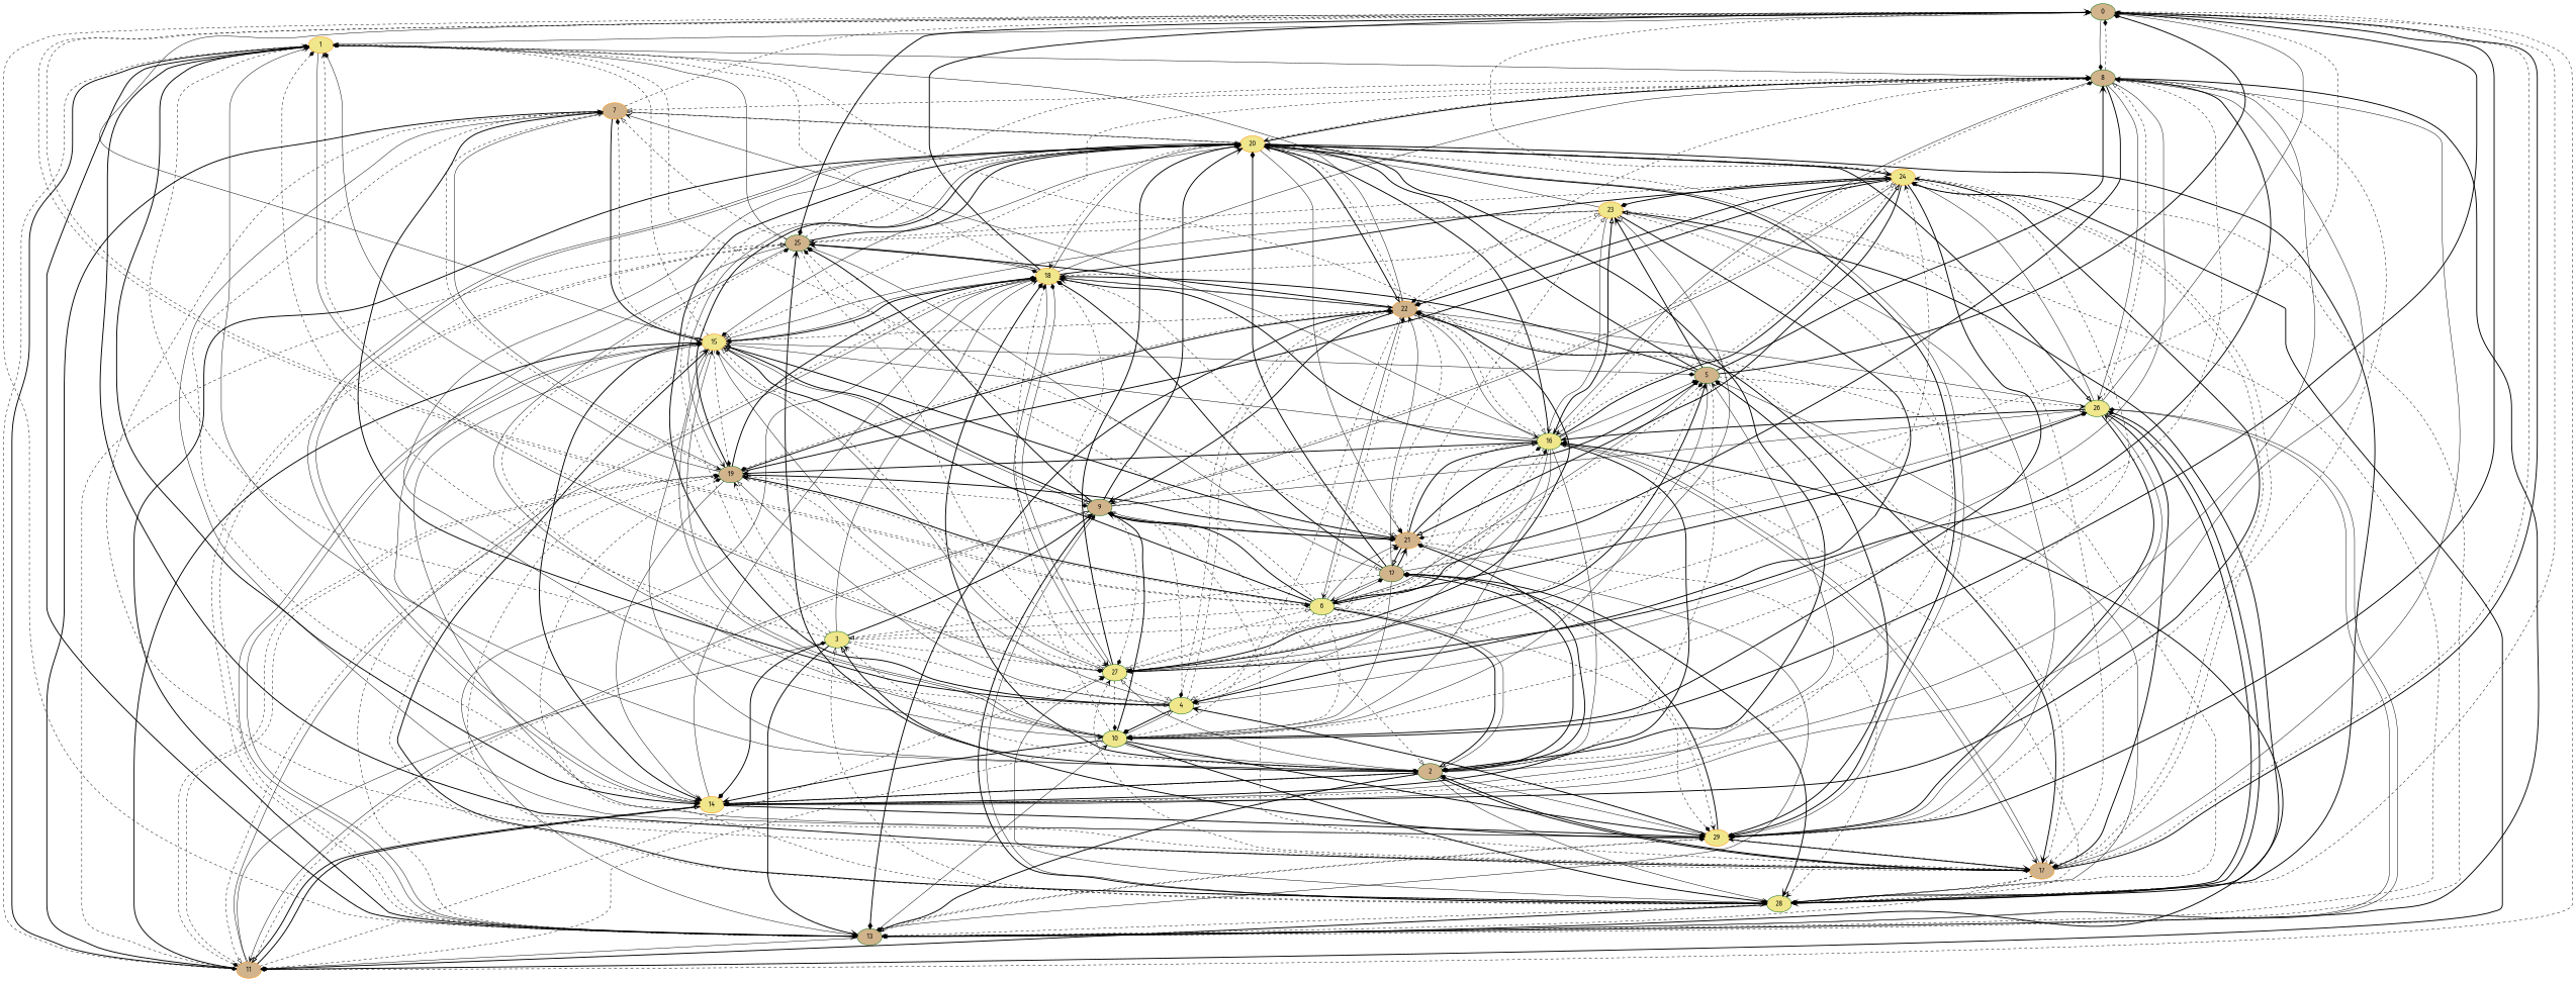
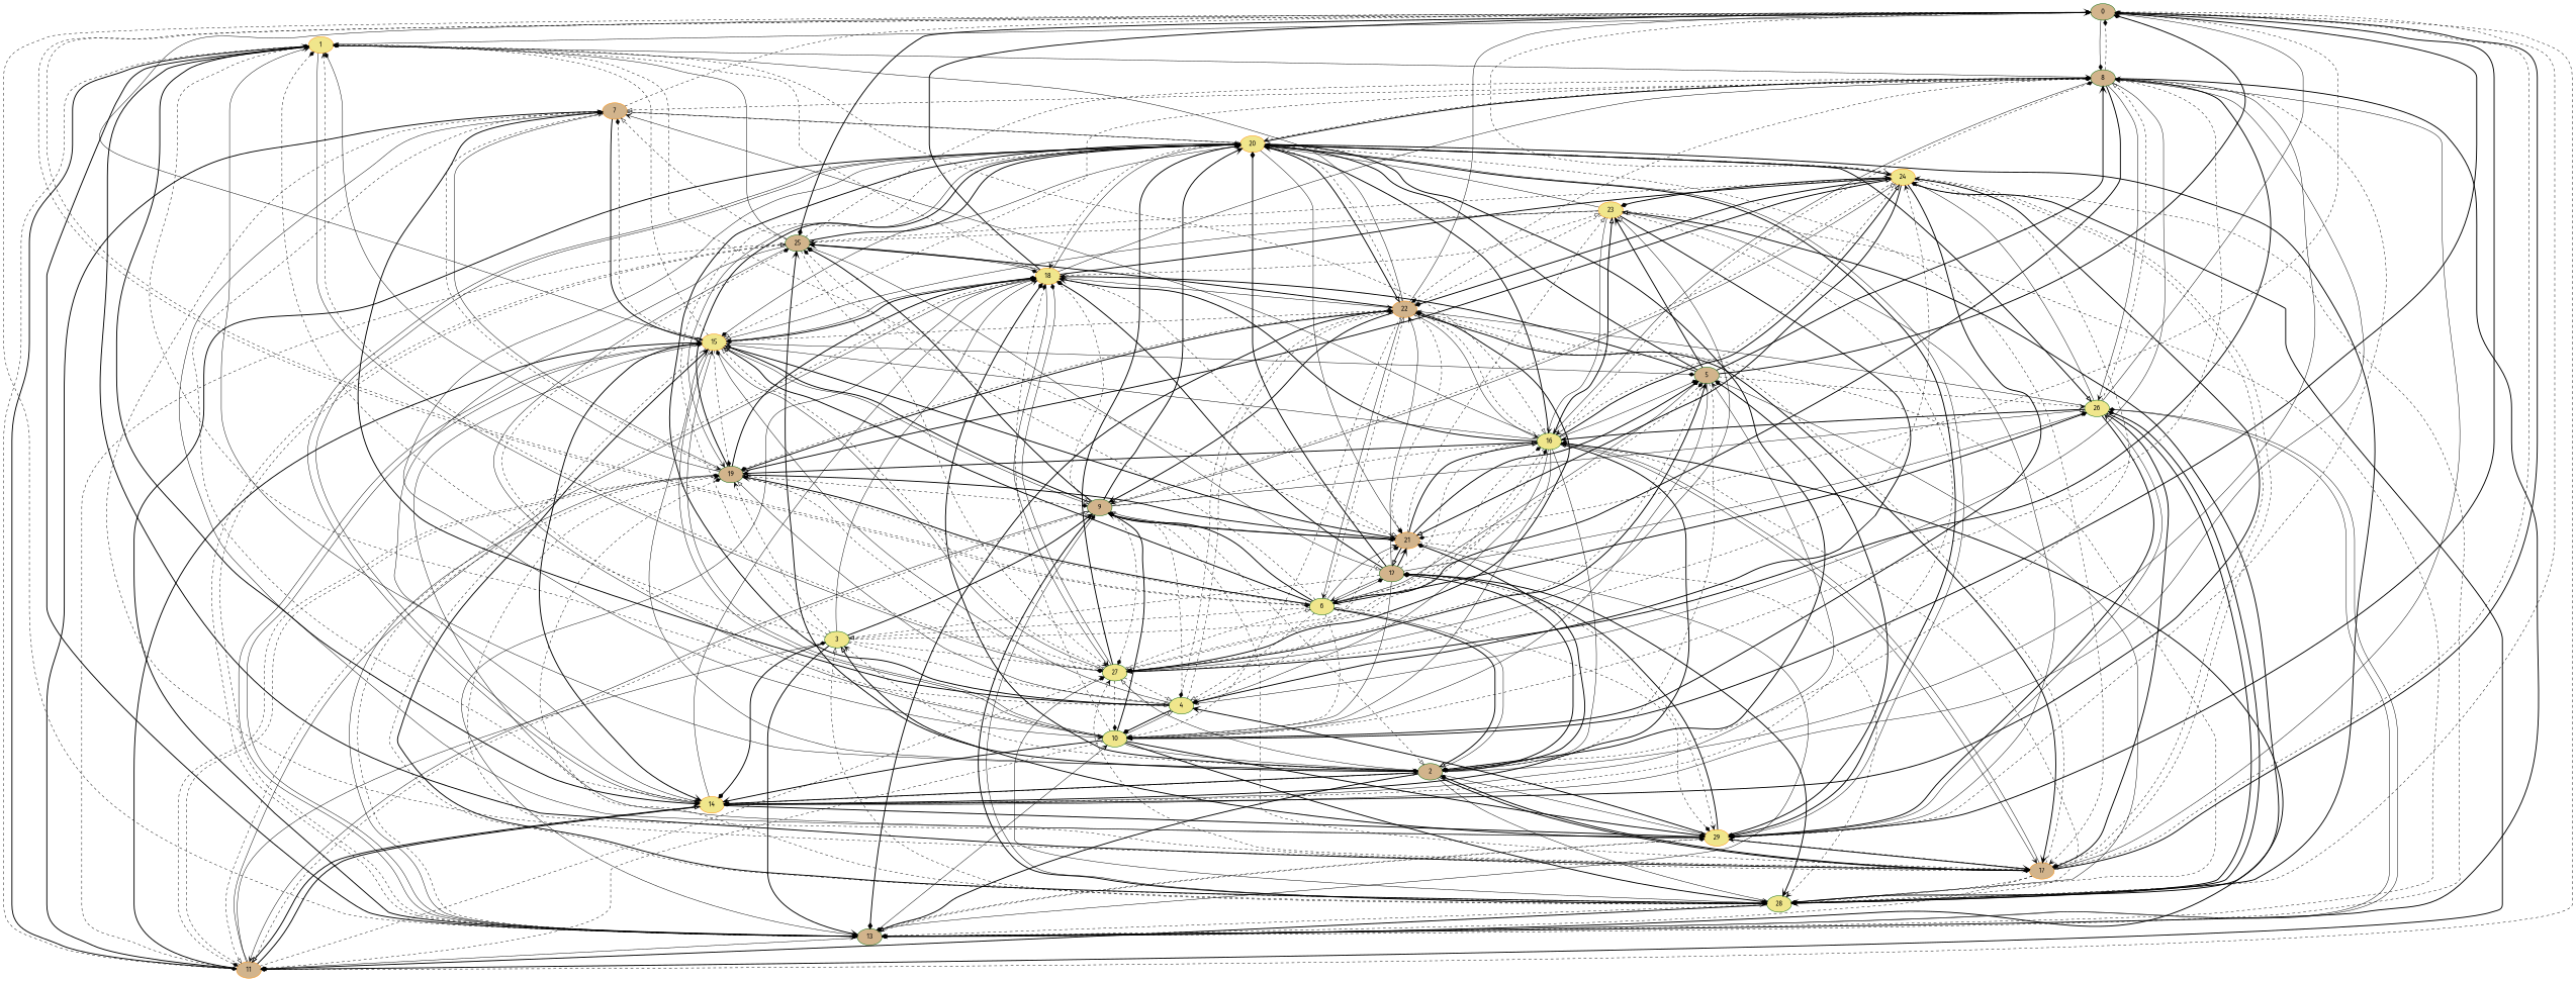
  digraph {
    fontname="Fira Sans"
    node [color=darkgreen fillcolor=khaki fontname="Fira Sans" style=filled]
    edge [arrowhead=diamond fontname="Fira Sans" style=dashed]
    0 [fillcolor=tan]
    1 [color=darkorange]
    6
    8 [fillcolor=tan]
    10
    17 [color=darkorange fillcolor=tan]
    21 [color=darkorange fillcolor=tan]
    25 [fillcolor=tan]
    28
    29 [color=darkorange]
    4
    11 [color=darkorange fillcolor=tan]
    13 [fillcolor=tan]
    14 [color=darkorange]
    16
    27
    2 [fillcolor=tan]
    3
    12 [fillcolor=tan]
    9 [fillcolor=tan]
    19 [fillcolor=tan]
    15 [color=darkorange]
    22 [color=darkorange fillcolor=tan]
    5 [fillcolor=tan]
    26
    20 [color=darkorange]
    7 [color=darkorange fillcolor=tan]
    18 [color=darkorange]
    24 [color=darkorange]
    23 [color=darkorange]
    0 -> 1 [arrowhead=onormal style=solid]
    0 -> 6
    0 -> 8 [style=solid]
    0 -> 10 [arrowhead=onormal style=bold]
    0 -> 17 [arrowhead=onormal]
    0 -> 21
    0 -> 25 [style=bold]
    0 -> 28
    0 -> 29 [arrowhead=onormal style=bold]
    1 -> 8 [arrowhead=vee style=solid]
    1 -> 4 [arrowhead=onormal]
    1 -> 11
    1 -> 13 [arrowhead=vee style=bold]
    1 -> 14 [arrowhead=vee style=bold]
    1 -> 16 [arrowhead=onormal]
    1 -> 27 [style=solid]
    6 -> 0 [arrowhead=onormal]
    6 -> 10
    6 -> 21 [arrowhead=vee style=solid]
    6 -> 25
    6 -> 29
    6 -> 4 [arrowhead=onormal]
    6 -> 2 [arrowhead=onormal style=bold]
    6 -> 3 [arrowhead=onormal]
    6 -> 12 [style=solid]
    6 -> 9 [arrowhead=vee style=bold]
    6 -> 19 [arrowhead=vee style=bold]
    6 -> 15 [arrowhead=onormal style=bold]
-   6 -> 22
+   6 -> 22 [arrowhead=onormal]
    6 -> 5
    6 -> 26 [style=bold]
    8 -> 0
    8 -> 6 [arrowhead=vee style=bold]
    8 -> 29
    8 -> 4 [arrowhead=onormal style=solid]
    8 -> 13 [style=bold]
    8 -> 14 [arrowhead=onormal style=solid]
    8 -> 16 [arrowhead=vee style=solid]
    8 -> 27 [arrowhead=onormal style=bold]
    8 -> 15 [arrowhead=onormal]
    8 -> 22
    8 -> 26 [arrowhead=vee style=solid]
    8 -> 20 [arrowhead=vee]
    8 -> 7 [arrowhead=onormal]
    10 -> 8 [arrowhead=vee]
    10 -> 25
    10 -> 28 [style=bold]
    10 -> 29 [style=bold]
    10 -> 4 [arrowhead=onormal style=solid]
    10 -> 11
    10 -> 14 [arrowhead=vee style=bold]
    10 -> 2 [style=solid]
    10 -> 9 [style=bold]
    10 -> 15 [arrowhead=vee style=solid]
    10 -> 18
    17 -> 0 [arrowhead=onormal style=bold]
    17 -> 1 [arrowhead=vee style=bold]
    17 -> 8 [arrowhead=onormal style=solid]
    17 -> 28 [arrowhead=vee]
    17 -> 29 [arrowhead=vee]
    17 -> 13 [arrowhead=vee]
    17 -> 16 [arrowhead=vee style=solid]
    17 -> 27 [arrowhead=vee]
    17 -> 2 [style=bold]
    17 -> 9
    17 -> 19 [arrowhead=vee]
    17 -> 22 [arrowhead=onormal]
    17 -> 24 [arrowhead=vee]
    21 -> 1
    21 -> 28 [arrowhead=vee]
    21 -> 13 [arrowhead=vee style=solid]
    21 -> 16 [arrowhead=onormal style=bold]
    21 -> 12 [arrowhead=onormal style=bold]
    21 -> 9 [arrowhead=onormal style=solid]
    21 -> 19 [arrowhead=onormal style=bold]
    21 -> 5 [style=bold]
    21 -> 23 [arrowhead=onormal]
    25 -> 1 [arrowhead=onormal style=solid]
    25 -> 8 [arrowhead=onormal]
    25 -> 10 [arrowhead=onormal style=solid]
    25 -> 13
    25 -> 14 [arrowhead=onormal style=solid]
    25 -> 27 [arrowhead=vee]
    25 -> 12 [arrowhead=onormal style=solid]
    25 -> 20 [arrowhead=onormal style=bold]
    25 -> 7 [arrowhead=onormal]
    25 -> 18 [style=solid]
    25 -> 24 [arrowhead=vee]
    28 -> 11 [arrowhead=onormal style=bold]
    28 -> 13
    28 -> 16 [arrowhead=onormal]
    28 -> 27 [style=solid]
    28 -> 3 [arrowhead=onormal]
    28 -> 9 [style=solid]
    28 -> 19
    28 -> 15 [arrowhead=vee style=bold]
    28 -> 22
    28 -> 26 [style=bold]
    28 -> 23 [arrowhead=onormal style=bold]
    29 -> 17 [arrowhead=vee style=bold]
    29 -> 4 [arrowhead=vee style=bold]
    29 -> 13
    29 -> 3 [arrowhead=onormal style=bold]
    29 -> 12 [style=bold]
    29 -> 15 [arrowhead=onormal style=solid]
    29 -> 5 [style=bold]
    29 -> 26 [arrowhead=vee style=solid]
    29 -> 20 [arrowhead=vee style=solid]
    29 -> 7 [style=solid]
    29 -> 23 [arrowhead=onormal style=solid]
    4 -> 10 [style=bold]
    4 -> 21
    4 -> 9
    4 -> 19 [arrowhead=onormal style=solid]
    4 -> 15 [style=solid]
    4 -> 22 [arrowhead=vee]
    4 -> 20 [arrowhead=onormal style=bold]
    4 -> 7 [style=bold]
    11 -> 0
    11 -> 1 [style=bold]
    11 -> 25 [arrowhead=onormal]
    11 -> 14 [arrowhead=onormal style=bold]
    11 -> 27 [arrowhead=vee]
    11 -> 3 [style=solid]
    11 -> 9 [arrowhead=onormal]
    11 -> 19 [arrowhead=vee]
    11 -> 15 [arrowhead=vee style=bold]
    11 -> 7 [arrowhead=onormal style=bold]
    11 -> 18 [arrowhead=vee style=solid]
    13 -> 0 [arrowhead=onormal]
    13 -> 10 [arrowhead=vee style=solid]
    13 -> 25 [arrowhead=onormal]
    13 -> 29
    13 -> 11 [arrowhead=onormal style=solid]
    13 -> 16 [style=bold]
    13 -> 19
    13 -> 15 [style=solid]
    13 -> 26 [style=solid]
    13 -> 20 [arrowhead=onormal style=bold]
    13 -> 24
    14 -> 29 [arrowhead=onormal style=bold]
    14 -> 11 [arrowhead=onormal style=bold]
    14 -> 16 [arrowhead=onormal style=bold]
    14 -> 2 [arrowhead=vee]
    14 -> 5 [arrowhead=vee style=solid]
    14 -> 20 [arrowhead=vee style=solid]
    14 -> 18 [style=solid]
    16 -> 8
    16 -> 10 [arrowhead=onormal style=solid]
    16 -> 17 [arrowhead=vee style=solid]
    16 -> 4 [arrowhead=vee style=solid]
    16 -> 27 [arrowhead=onormal]
    16 -> 2 [arrowhead=onormal style=solid]
    16 -> 19 [arrowhead=vee style=bold]
    16 -> 15 [arrowhead=vee style=solid]
    16 -> 22 [arrowhead=vee]
    16 -> 5 [style=solid]
    16 -> 20 [arrowhead=vee style=bold]
    16 -> 7 [arrowhead=vee style=solid]
    16 -> 18 [arrowhead=vee style=bold]
    16 -> 24 [arrowhead=onormal style=bold]
    16 -> 23 [arrowhead=onormal style=bold]
    27 -> 1 [arrowhead=vee]
    27 -> 6 [arrowhead=onormal]
    27 -> 10
    27 -> 4 [arrowhead=onormal]
    27 -> 16
    27 -> 19 [arrowhead=onormal]
    27 -> 15 [arrowhead=onormal]
    27 -> 5 [arrowhead=vee style=bold]
    27 -> 20 [style=bold]
    27 -> 18 [style=solid]
    27 -> 24 [arrowhead=vee]
    27 -> 23 [arrowhead=onormal style=solid]
    2 -> 1 [arrowhead=vee style=solid]
    2 -> 6 [arrowhead=onormal style=solid]
    2 -> 8 [arrowhead=vee style=solid]
    2 -> 17 [style=bold]
    2 -> 21 [style=bold]
    2 -> 25 [arrowhead=vee style=bold]
    2 -> 28 [arrowhead=onormal style=solid]
    2 -> 29 [arrowhead=vee style=solid]
    2 -> 13 [arrowhead=onormal style=bold]
    2 -> 14 [arrowhead=onormal style=bold]
    2 -> 27 [arrowhead=onormal style=solid]
    2 -> 3 [arrowhead=vee]
    2 -> 12 [style=bold]
    2 -> 18 [style=bold]
    3 -> 1
    3 -> 4 [arrowhead=onormal]
    3 -> 13 [arrowhead=vee style=bold]
    3 -> 14 [style=bold]
    3 -> 16
    3 -> 27
    3 -> 9 [arrowhead=vee style=bold]
    3 -> 19 [arrowhead=vee]
    3 -> 20 [arrowhead=vee]
    3 -> 18 [arrowhead=vee style=solid]
    12 -> 6 [arrowhead=vee style=solid]
    12 -> 10 [style=solid]
    12 -> 21 [arrowhead=vee style=bold]
    12 -> 28 [arrowhead=vee style=bold]
    12 -> 29 [arrowhead=vee]
    12 -> 16 [arrowhead=onormal]
    12 -> 3 [arrowhead=onormal]
    12 -> 22 [arrowhead=vee style=solid]
    12 -> 26 [arrowhead=vee style=solid]
    12 -> 20 [style=bold]
    12 -> 18 [style=bold]
    9 -> 21 [style=bold]
    9 -> 25 [style=bold]
    9 -> 28 [arrowhead=vee style=bold]
    9 -> 11 [arrowhead=vee style=solid]
    9 -> 16 [arrowhead=onormal]
    9 -> 27
    9 -> 2 [arrowhead=onormal]
    9 -> 15 [arrowhead=onormal style=bold]
    9 -> 26 [arrowhead=onormal style=solid]
    9 -> 20 [arrowhead=vee style=bold]
    9 -> 24 [arrowhead=onormal style=solid]
    19 -> 1 [style=solid]
    19 -> 6 [arrowhead=onormal]
    19 -> 11
-   19 -> 14 [arrowhead=vee style=solid]
+   19 -> 13 [arrowhead=vee style=solid]
    19 -> 9
    19 -> 22 [style=bold]
    19 -> 20 [arrowhead=onormal style=bold]
    19 -> 7 [arrowhead=onormal style=solid]
    19 -> 18 [style=bold]
    19 -> 24 [arrowhead=onormal style=bold]
    15 -> 0 [style=solid]
    15 -> 1 [arrowhead=vee]
    15 -> 10 [arrowhead=onormal style=solid]
    15 -> 21 [arrowhead=vee style=bold]
    15 -> 28
    15 -> 13 [arrowhead=vee style=solid]
    15 -> 14 [arrowhead=vee style=bold]
    15 -> 27 [arrowhead=onormal style=solid]
    15 -> 2 [arrowhead=vee style=solid]
    15 -> 9 [arrowhead=onormal style=solid]
    15 -> 19
    15 -> 5 [style=solid]
    15 -> 7
    15 -> 18 [arrowhead=onormal style=bold]
    22 -> 1 [style=solid]
    22 -> 6 [arrowhead=vee style=solid]
    22 -> 10 [arrowhead=onormal]
    22 -> 17 [arrowhead=vee style=bold]
    22 -> 21 [arrowhead=vee]
    22 -> 25 [arrowhead=vee style=bold]
    22 -> 4
    22 -> 13 [style=bold]
    22 -> 16 [arrowhead=vee style=solid]
    22 -> 27 [arrowhead=onormal style=bold]
    22 -> 9 [arrowhead=vee style=bold]
    22 -> 19
    22 -> 15
    22 -> 20 [arrowhead=vee]
-   22 -> 18 [arrowhead=onormal style=solid]
+   22 -> 0 [arrowhead=onormal style=solid]
    5 -> 0 [style=bold]
    5 -> 6 [arrowhead=vee style=solid]
    5 -> 8 [arrowhead=vee style=bold]
    5 -> 10 [arrowhead=onormal style=solid]
    5 -> 28 [style=solid]
    5 -> 27
    5 -> 2
    5 -> 26 [arrowhead=vee]
    5 -> 20 [style=bold]
    5 -> 18 [arrowhead=vee style=bold]
    5 -> 23 [arrowhead=vee style=bold]
    26 -> 0 [arrowhead=vee style=solid]
    26 -> 8 [arrowhead=onormal]
    26 -> 17 [style=bold]
    26 -> 28 [arrowhead=onormal style=bold]
    26 -> 29 [style=bold]
    26 -> 13 [arrowhead=onormal style=solid]
    26 -> 16 [arrowhead=vee style=bold]
    26 -> 22 [arrowhead=onormal style=solid]
    26 -> 24 [arrowhead=vee style=solid]
    20 -> 8 [style=bold]
    20 -> 10 [arrowhead=vee style=solid]
    20 -> 17 [arrowhead=vee]
    20 -> 21 [style=solid]
    20 -> 28 [arrowhead=vee style=bold]
    20 -> 29 [style=bold]
    20 -> 14 [arrowhead=vee style=solid]
    20 -> 2 [style=bold]
    20 -> 19 [arrowhead=vee style=solid]
    20 -> 15 [style=solid]
    20 -> 22 [arrowhead=onormal style=bold]
    20 -> 26 [arrowhead=onormal style=bold]
    20 -> 7 [arrowhead=onormal style=solid]
    20 -> 18 [arrowhead=vee]
    20 -> 24 [arrowhead=vee style=bold]
    7 -> 0 [arrowhead=vee]
    7 -> 17 [arrowhead=onormal]
    7 -> 14 [arrowhead=vee]
    7 -> 19 [arrowhead=vee]
    7 -> 15 [arrowhead=onormal style=bold]
    7 -> 20 [arrowhead=onormal]
    18 -> 0 [arrowhead=vee style=bold]
    18 -> 1
    18 -> 8 [style=solid]
    18 -> 21 [arrowhead=onormal]
    18 -> 25 [arrowhead=vee style=solid]
    18 -> 11 [arrowhead=onormal]
    18 -> 13 [arrowhead=onormal style=solid]
    18 -> 27 [arrowhead=vee style=solid]
    18 -> 9 [arrowhead=onormal]
    18 -> 15 [arrowhead=onormal style=solid]
    18 -> 22 [arrowhead=vee style=solid]
    18 -> 20 [arrowhead=vee style=solid]
    18 -> 24 [arrowhead=onormal style=bold]
    18 -> 23 [arrowhead=onormal]
    24 -> 0
    24 -> 10 [arrowhead=onormal style=bold]
    24 -> 17 [arrowhead=onormal]
    24 -> 21 [arrowhead=onormal style=bold]
    24 -> 11 [style=bold]
    24 -> 14 [style=bold]
    24 -> 16 [arrowhead=vee]
    24 -> 2
    24 -> 9 [arrowhead=vee]
    24 -> 22 [style=bold]
    24 -> 20 [arrowhead=vee]
    24 -> 23 [style=bold]
    23 -> 25 [arrowhead=vee]
    23 -> 4 [style=bold]
    23 -> 13 [arrowhead=onormal]
    23 -> 14 [arrowhead=onormal]
    23 -> 16 [arrowhead=vee style=solid]
    23 -> 15 [arrowhead=onormal style=solid]
    23 -> 22 [arrowhead=onormal]
    23 -> 20 [arrowhead=vee style=solid]
  }
